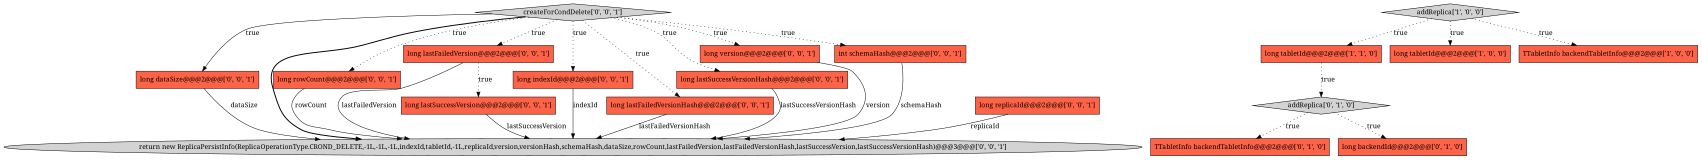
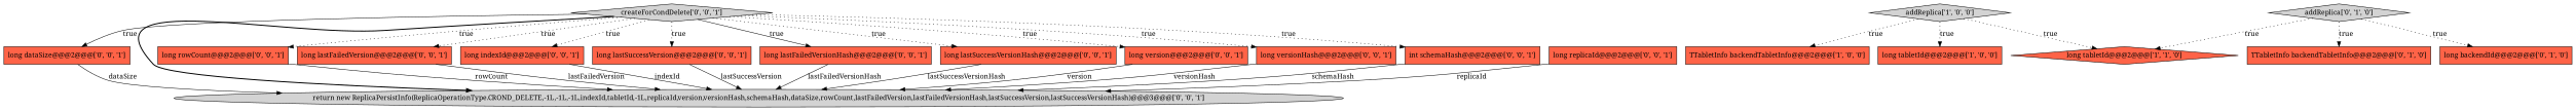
  digraph {
    fontname="Noto Serif"
    node [fillcolor=tomato fontname="Noto Serif" shape=box style=filled]
    edge [fontname="Noto Serif" style=dotted]
    n1 [label="long dataSize@@@2@@@['0', '0', '1']"]
    n2 [fillcolor=lightgray label="return new ReplicaPersistInfo(ReplicaOperationType.CROND_DELETE,-1L,-1L,-1L,indexId,tabletId,-1L,replicaId,version,versionHash,schemaHash,dataSize,rowCount,lastFailedVersion,lastFailedVersionHash,lastSuccessVersion,lastSuccessVersionHash)@@@3@@@['0', '0', '1']" shape=ellipse]
    n3 [fillcolor=lightgray label="addReplica['0', '1', '0']" shape=diamond]
-   n4 [label="long tabletId@@@2@@@['1', '1', '0']"]
+   n4 [label="long tabletId@@@2@@@['1', '1', '0']" shape=diamond]
    n5 [label="TTabletInfo backendTabletInfo@@@2@@@['0', '1', '0']"]
    n6 [label="long backendId@@@2@@@['0', '1', '0']"]
    n7 [label="long tabletId@@@2@@@['1', '0', '0']"]
    n8 [label="long rowCount@@@2@@@['0', '0', '1']"]
    n9 [label="long lastFailedVersion@@@2@@@['0', '0', '1']"]
    n10 [label="long indexId@@@2@@@['0', '0', '1']"]
    n11 [label="long lastSuccessVersion@@@2@@@['0', '0', '1']"]
    n12 [label="long lastFailedVersionHash@@@2@@@['0', '0', '1']"]
    n13 [label="long lastSuccessVersionHash@@@2@@@['0', '0', '1']"]
    n14 [label="long version@@@2@@@['0', '0', '1']"]
    n15 [label="TTabletInfo backendTabletInfo@@@2@@@['1', '0', '0']"]
+   n16 [label="long versionHash@@@2@@@['0', '0', '1']"]
    n17 [label="long replicaId@@@2@@@['0', '0', '1']"]
    n18 [label="int schemaHash@@@2@@@['0', '0', '1']"]
    n19 [fillcolor=lightgray label="createForCondDelete['0', '0', '1']" shape=diamond]
    n20 [fillcolor=lightgray label="addReplica['1', '0', '0']" shape=diamond]
    n1 -> n2 [label=dataSize style=solid]
-   n4 -> n3 [label=true]
+   n3 -> n4 [label=true]
    n3 -> n5 [label=true]
    n3 -> n6 [label=true]
    n8 -> n2 [label=rowCount style=solid]
    n9 -> n2 [label=lastFailedVersion style=solid]
    n10 -> n2 [label=indexId style=solid]
    n11 -> n2 [label=lastSuccessVersion style=solid]
    n12 -> n2 [label=lastFailedVersionHash style=solid]
    n13 -> n2 [label=lastSuccessVersionHash style=solid]
    n14 -> n2 [label=version style=solid]
+   n16 -> n2 [label=versionHash style=solid]
    n17 -> n2 [label=replicaId style=solid]
    n18 -> n2 [label=schemaHash style=solid]
    n19 -> n1 [label=true style=solid]
    n19 -> n2 [style=bold]
    n19 -> n8 [label=true]
    n19 -> n9 [label=true]
    n19 -> n10 [label=true]
-   n9 -> n11 [label=true]
-   n19 -> n12 [label=true]
+   n19 -> n11 [label=true]
+   n19 -> n12 [label=true style=solid]
    n19 -> n13 [label=true]
    n19 -> n14 [label=true]
+   n19 -> n16 [label=true]
    n19 -> n18 [label=true]
    n20 -> n4 [label=true]
    n20 -> n7 [label=true]
    n20 -> n15 [label=true]
  }
